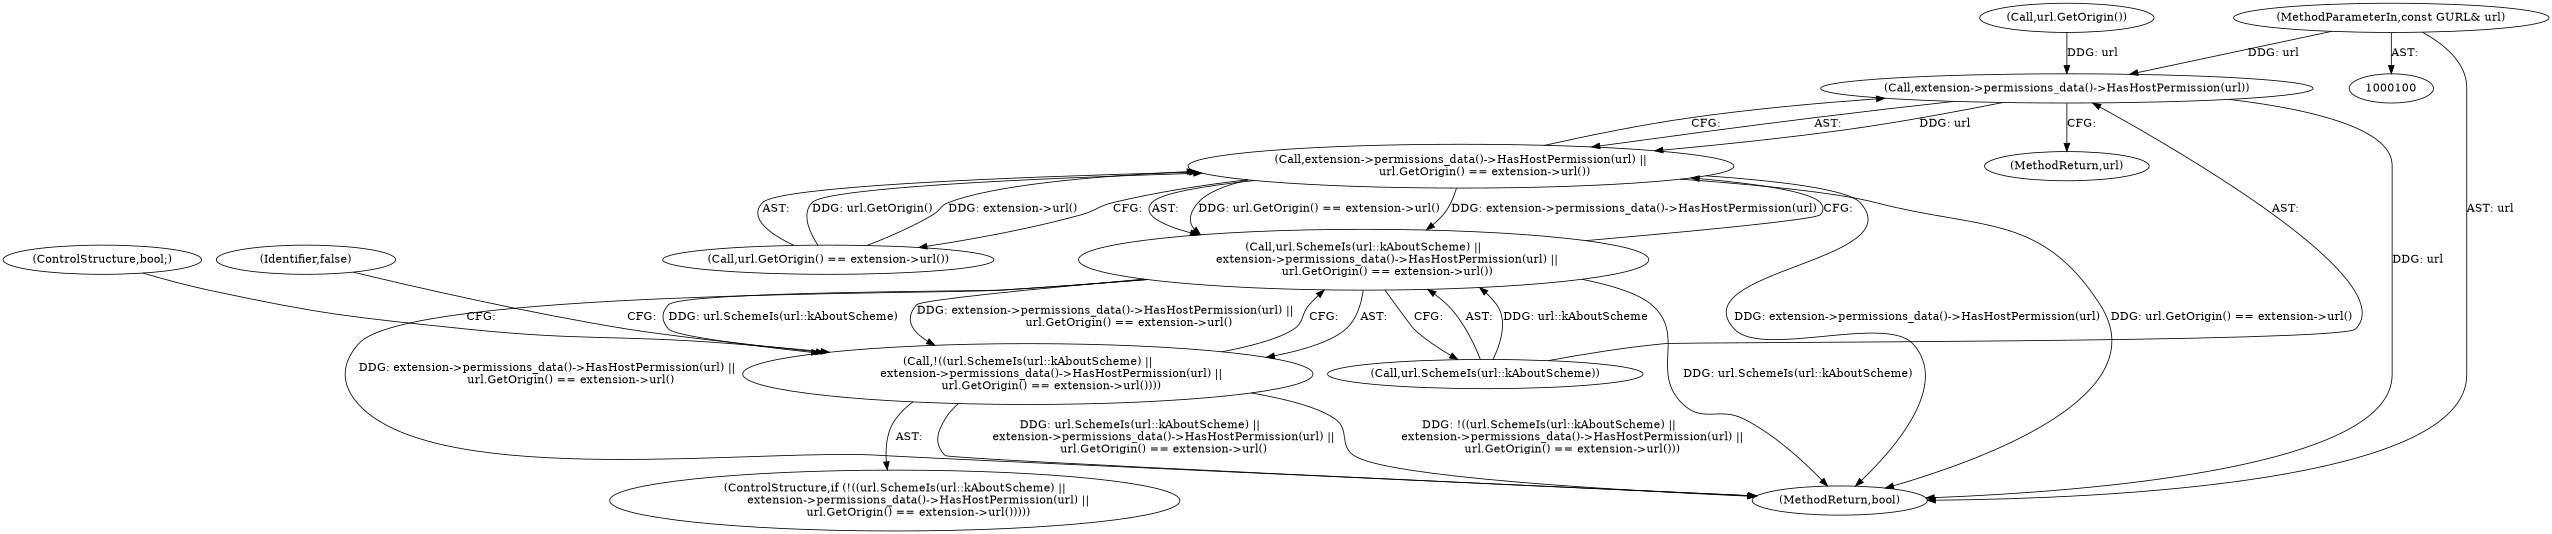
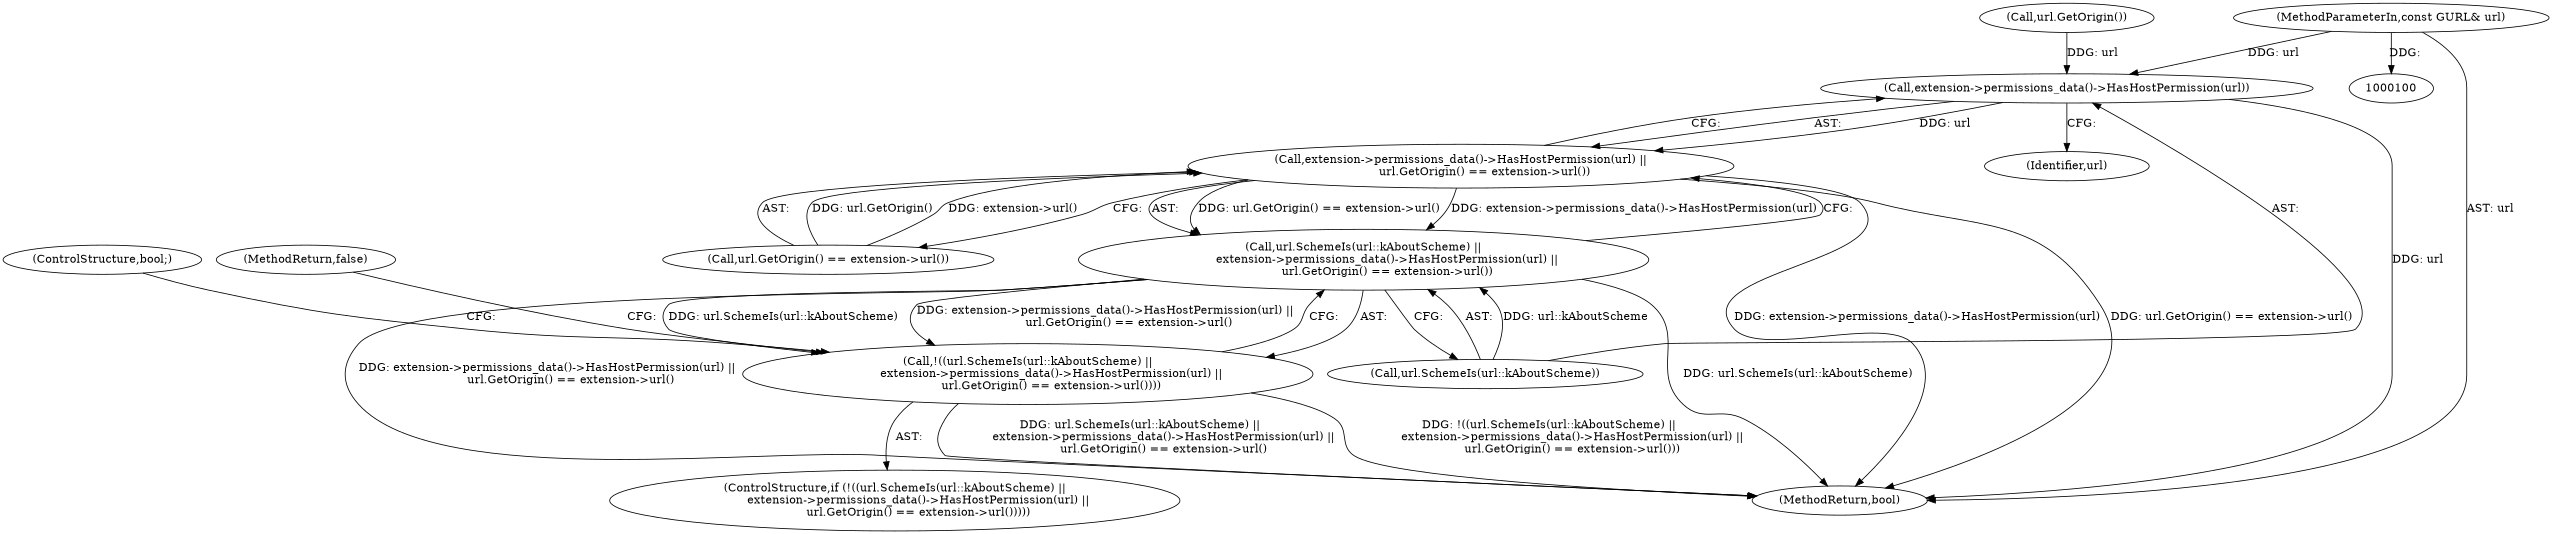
  digraph {
    n1 [label="(Call,extension->permissions_data()->HasHostPermission(url))"]
    n2 [label="(Call,extension->permissions_data()->HasHostPermission(url) ||\n             url.GetOrigin() == extension->url())"]
-   n3 [label="(MethodReturn,url)"]
+   n3 [label="(Identifier,url)"]
    n4 [label="(MethodReturn,bool)"]
    n5 [label="(Call,url.SchemeIs(url::kAboutScheme) ||\n             extension->permissions_data()->HasHostPermission(url) ||\n             url.GetOrigin() == extension->url())"]
    n6 [label="(Call,url.GetOrigin() == extension->url())"]
    n7 [label="(MethodParameterIn,const GURL& url)"]
    1000100
    n9 [label="(Call,!((url.SchemeIs(url::kAboutScheme) ||\n             extension->permissions_data()->HasHostPermission(url) ||\n             url.GetOrigin() == extension->url())))"]
    n10 [label="(Call,url.SchemeIs(url::kAboutScheme))"]
    n11 [label="(ControlStructure,if (!((url.SchemeIs(url::kAboutScheme) ||\n             extension->permissions_data()->HasHostPermission(url) ||\n             url.GetOrigin() == extension->url()))))"]
    n12 [label="(Call,url.GetOrigin())"]
-   n13 [label="(Identifier,false)"]
+   n13 [label="(MethodReturn,false)"]
    n14 [label="(ControlStructure,bool;)"]
    n1 -> n2 [label="AST: "]
    n1 -> n2 [label="DDG: url"]
    n1 -> n3 [label="CFG: "]
    n1 -> n4 [label="DDG: url"]
    n2 -> n1 [label="CFG: "]
    n2 -> n4 [label="DDG: extension->permissions_data()->HasHostPermission(url)"]
    n2 -> n4 [label="DDG: url.GetOrigin() == extension->url()"]
    n2 -> n5 [label="AST: "]
    n2 -> n5 [label="DDG: extension->permissions_data()->HasHostPermission(url)"]
    n2 -> n5 [label="DDG: url.GetOrigin() == extension->url()"]
    n2 -> n6 [label="CFG: "]
    n5 -> n2 [label="CFG: "]
    n5 -> n4 [label="DDG: extension->permissions_data()->HasHostPermission(url) ||\n             url.GetOrigin() == extension->url()"]
    n5 -> n4 [label="DDG: url.SchemeIs(url::kAboutScheme)"]
    n5 -> n9 [label="AST: "]
    n5 -> n9 [label="DDG: url.SchemeIs(url::kAboutScheme)"]
    n5 -> n9 [label="DDG: extension->permissions_data()->HasHostPermission(url) ||\n             url.GetOrigin() == extension->url()"]
    n5 -> n10 [label="CFG: "]
    n6 -> n2 [label="AST: "]
    n6 -> n2 [label="DDG: url.GetOrigin()"]
    n6 -> n2 [label="DDG: extension->url()"]
    n7 -> n1 [label="DDG: url"]
    n7 -> n4 [label="AST: url"]
-   n7 -> 1000100 [label="AST: "]
+   n7 -> 1000100 [label="DDG: "]
    n9 -> n4 [label="DDG: url.SchemeIs(url::kAboutScheme) ||\n             extension->permissions_data()->HasHostPermission(url) ||\n             url.GetOrigin() == extension->url()"]
    n9 -> n4 [label="DDG: !((url.SchemeIs(url::kAboutScheme) ||\n             extension->permissions_data()->HasHostPermission(url) ||\n             url.GetOrigin() == extension->url()))"]
    n9 -> n5 [label="CFG: "]
    n9 -> n11 [label="AST: "]
    n10 -> n1 [label="AST: "]
    n10 -> n5 [label="AST: "]
    n10 -> n5 [label="DDG: url::kAboutScheme"]
    n12 -> n1 [label="DDG: url"]
    n13 -> n9 [label="CFG: "]
    n14 -> n9 [label="CFG: "]
  }
